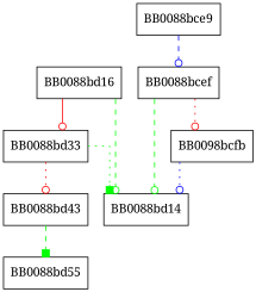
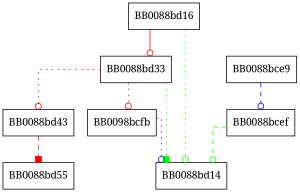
  digraph {
    fontname="Noto Serif"
    splines=ortho
    node [fontname="Noto Serif" shape=box]
    edge [arrowhead=odot color=red fontname="Noto Serif" style=dashed]
    n1 [label=BB0088bd16]
    BB0088bd14
    BB0088bd33
    BB0088bce9
    BB0088bcef
    BB0088bd43
    n7 [label=BB0098bcfb]
    BB0088bd55
-   n1 -> BB0088bd14 [color=green]
+   n1 -> BB0088bd14 [color=green style=dotted]
    n1 -> BB0088bd33 [style=solid]
    BB0088bd33 -> BB0088bd14 [arrowhead=box color=green style=dotted]
    BB0088bd33 -> BB0088bd43 [style=dotted]
    BB0088bce9 -> BB0088bcef [color=blue]
    BB0088bcef -> BB0088bd14 [color=green]
-   BB0088bcef -> n7 [style=dotted]
-   BB0088bd43 -> BB0088bd55 [arrowhead=box color=green]
+   BB0088bd33 -> n7 [style=dotted]
+   BB0088bd43 -> BB0088bd55 [arrowhead=box]
    n7 -> BB0088bd14 [color=blue style=dotted]
  }
